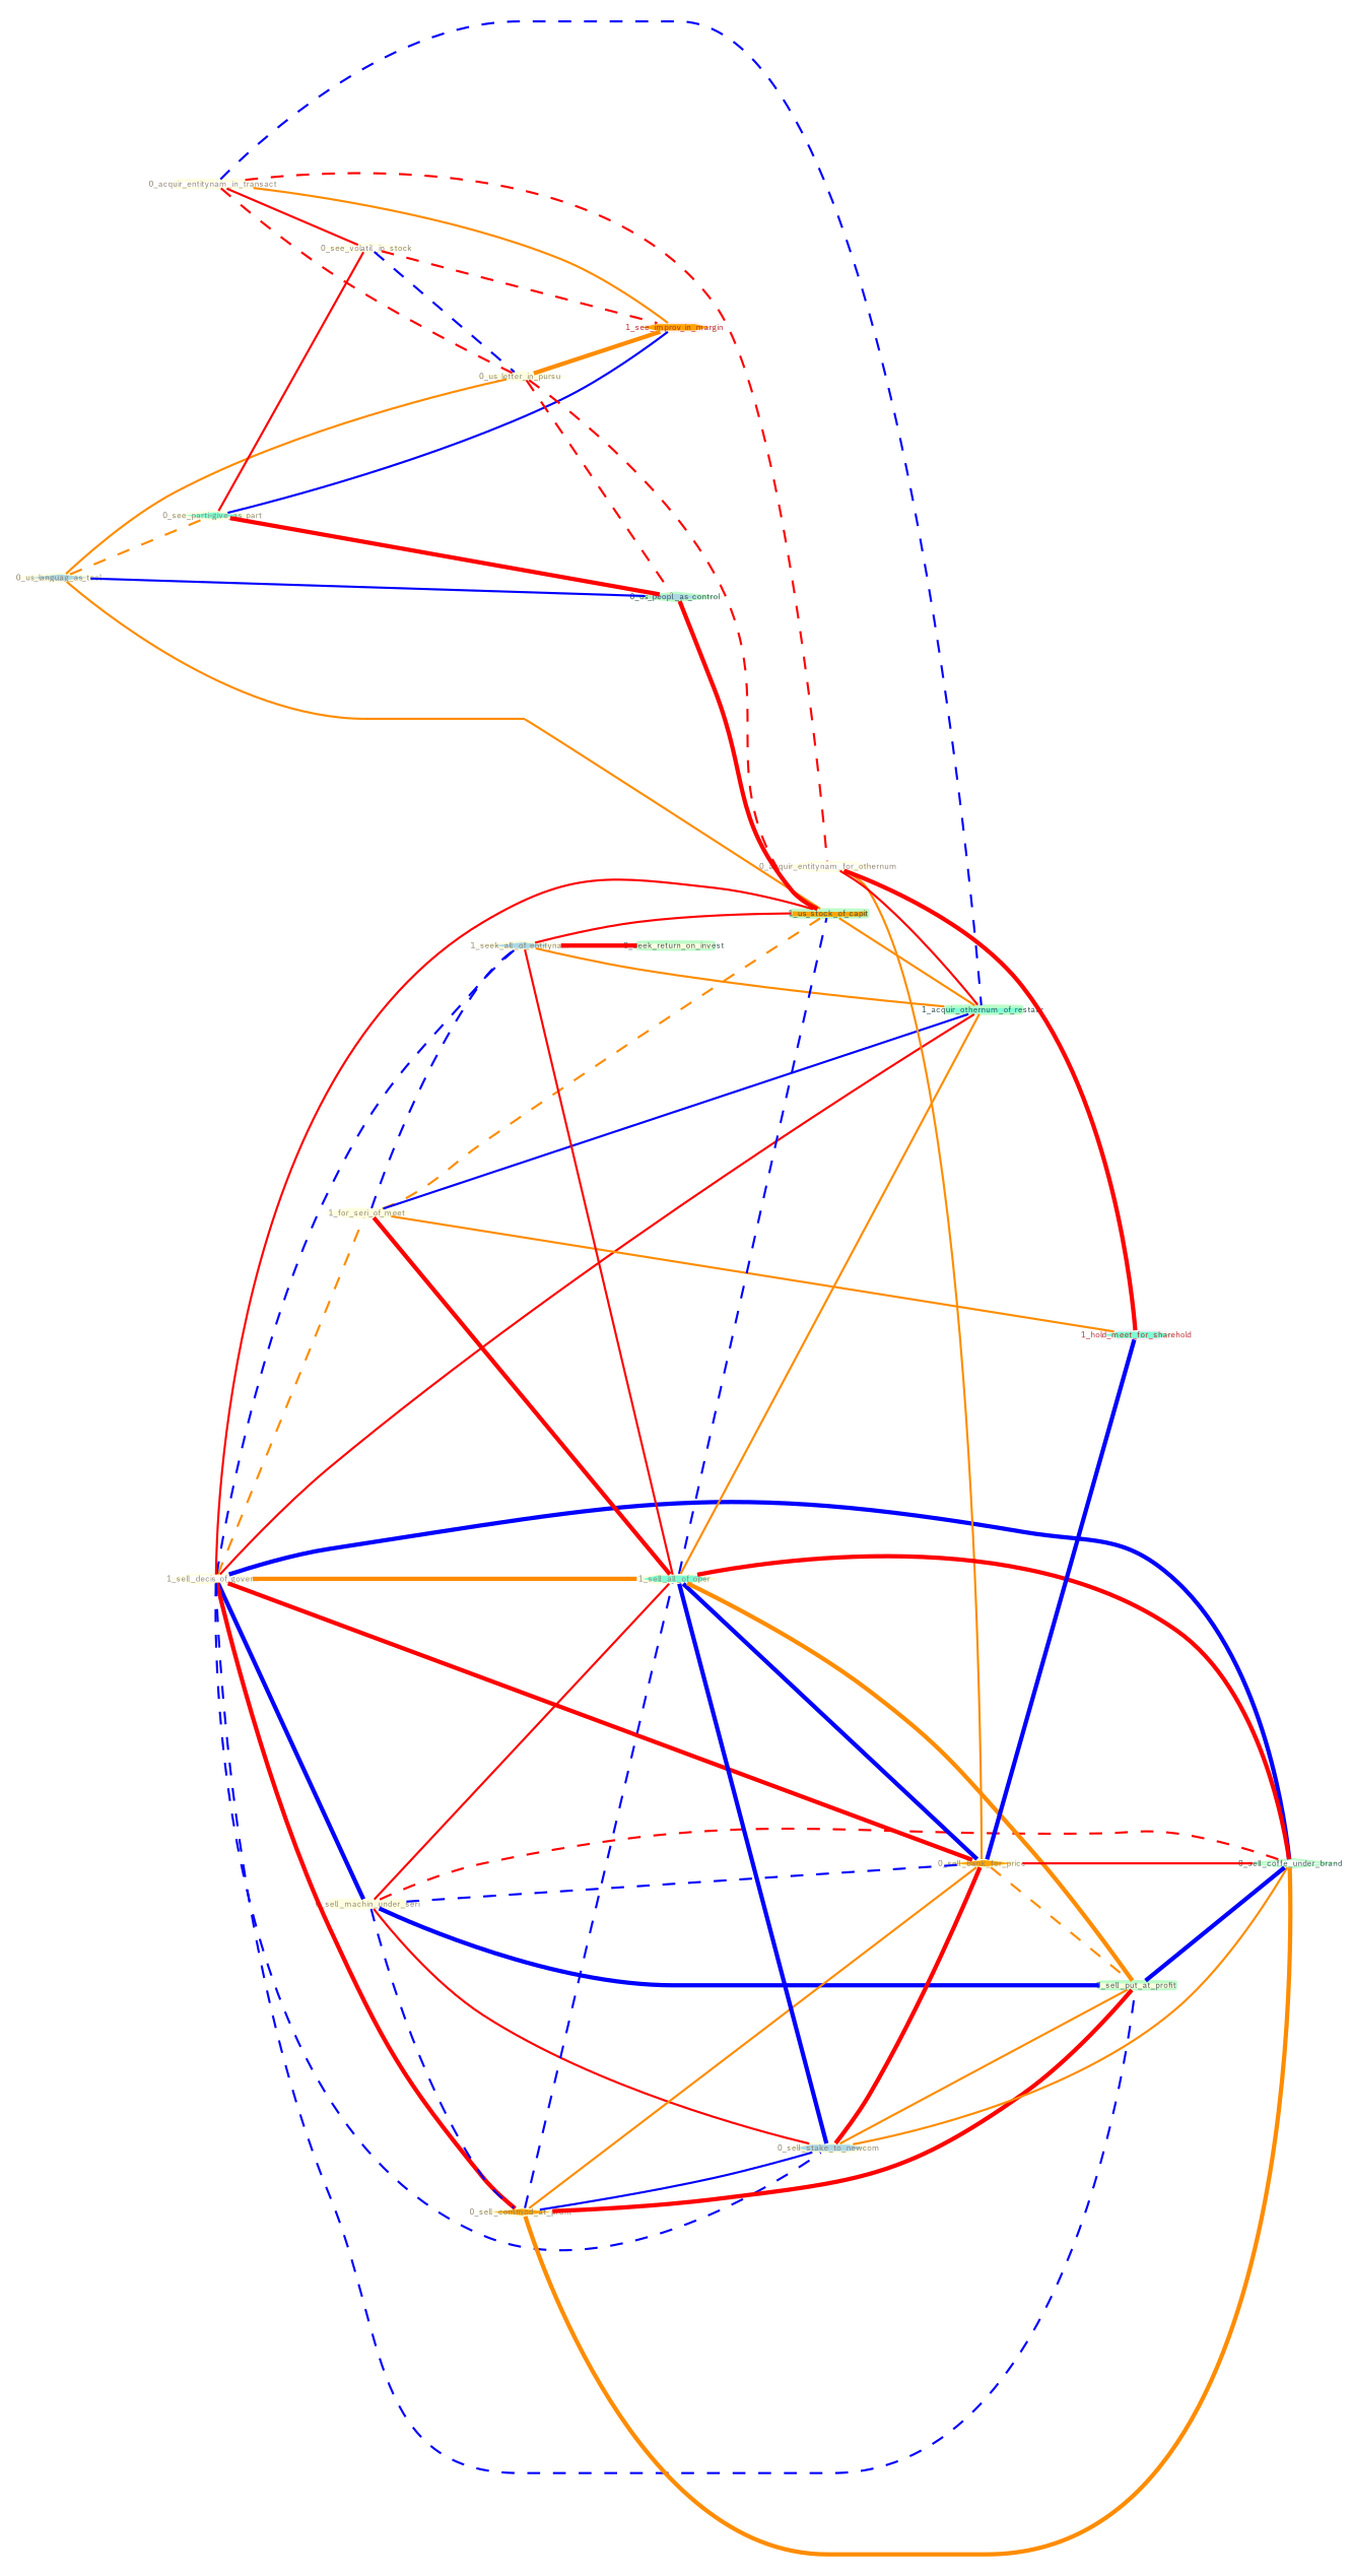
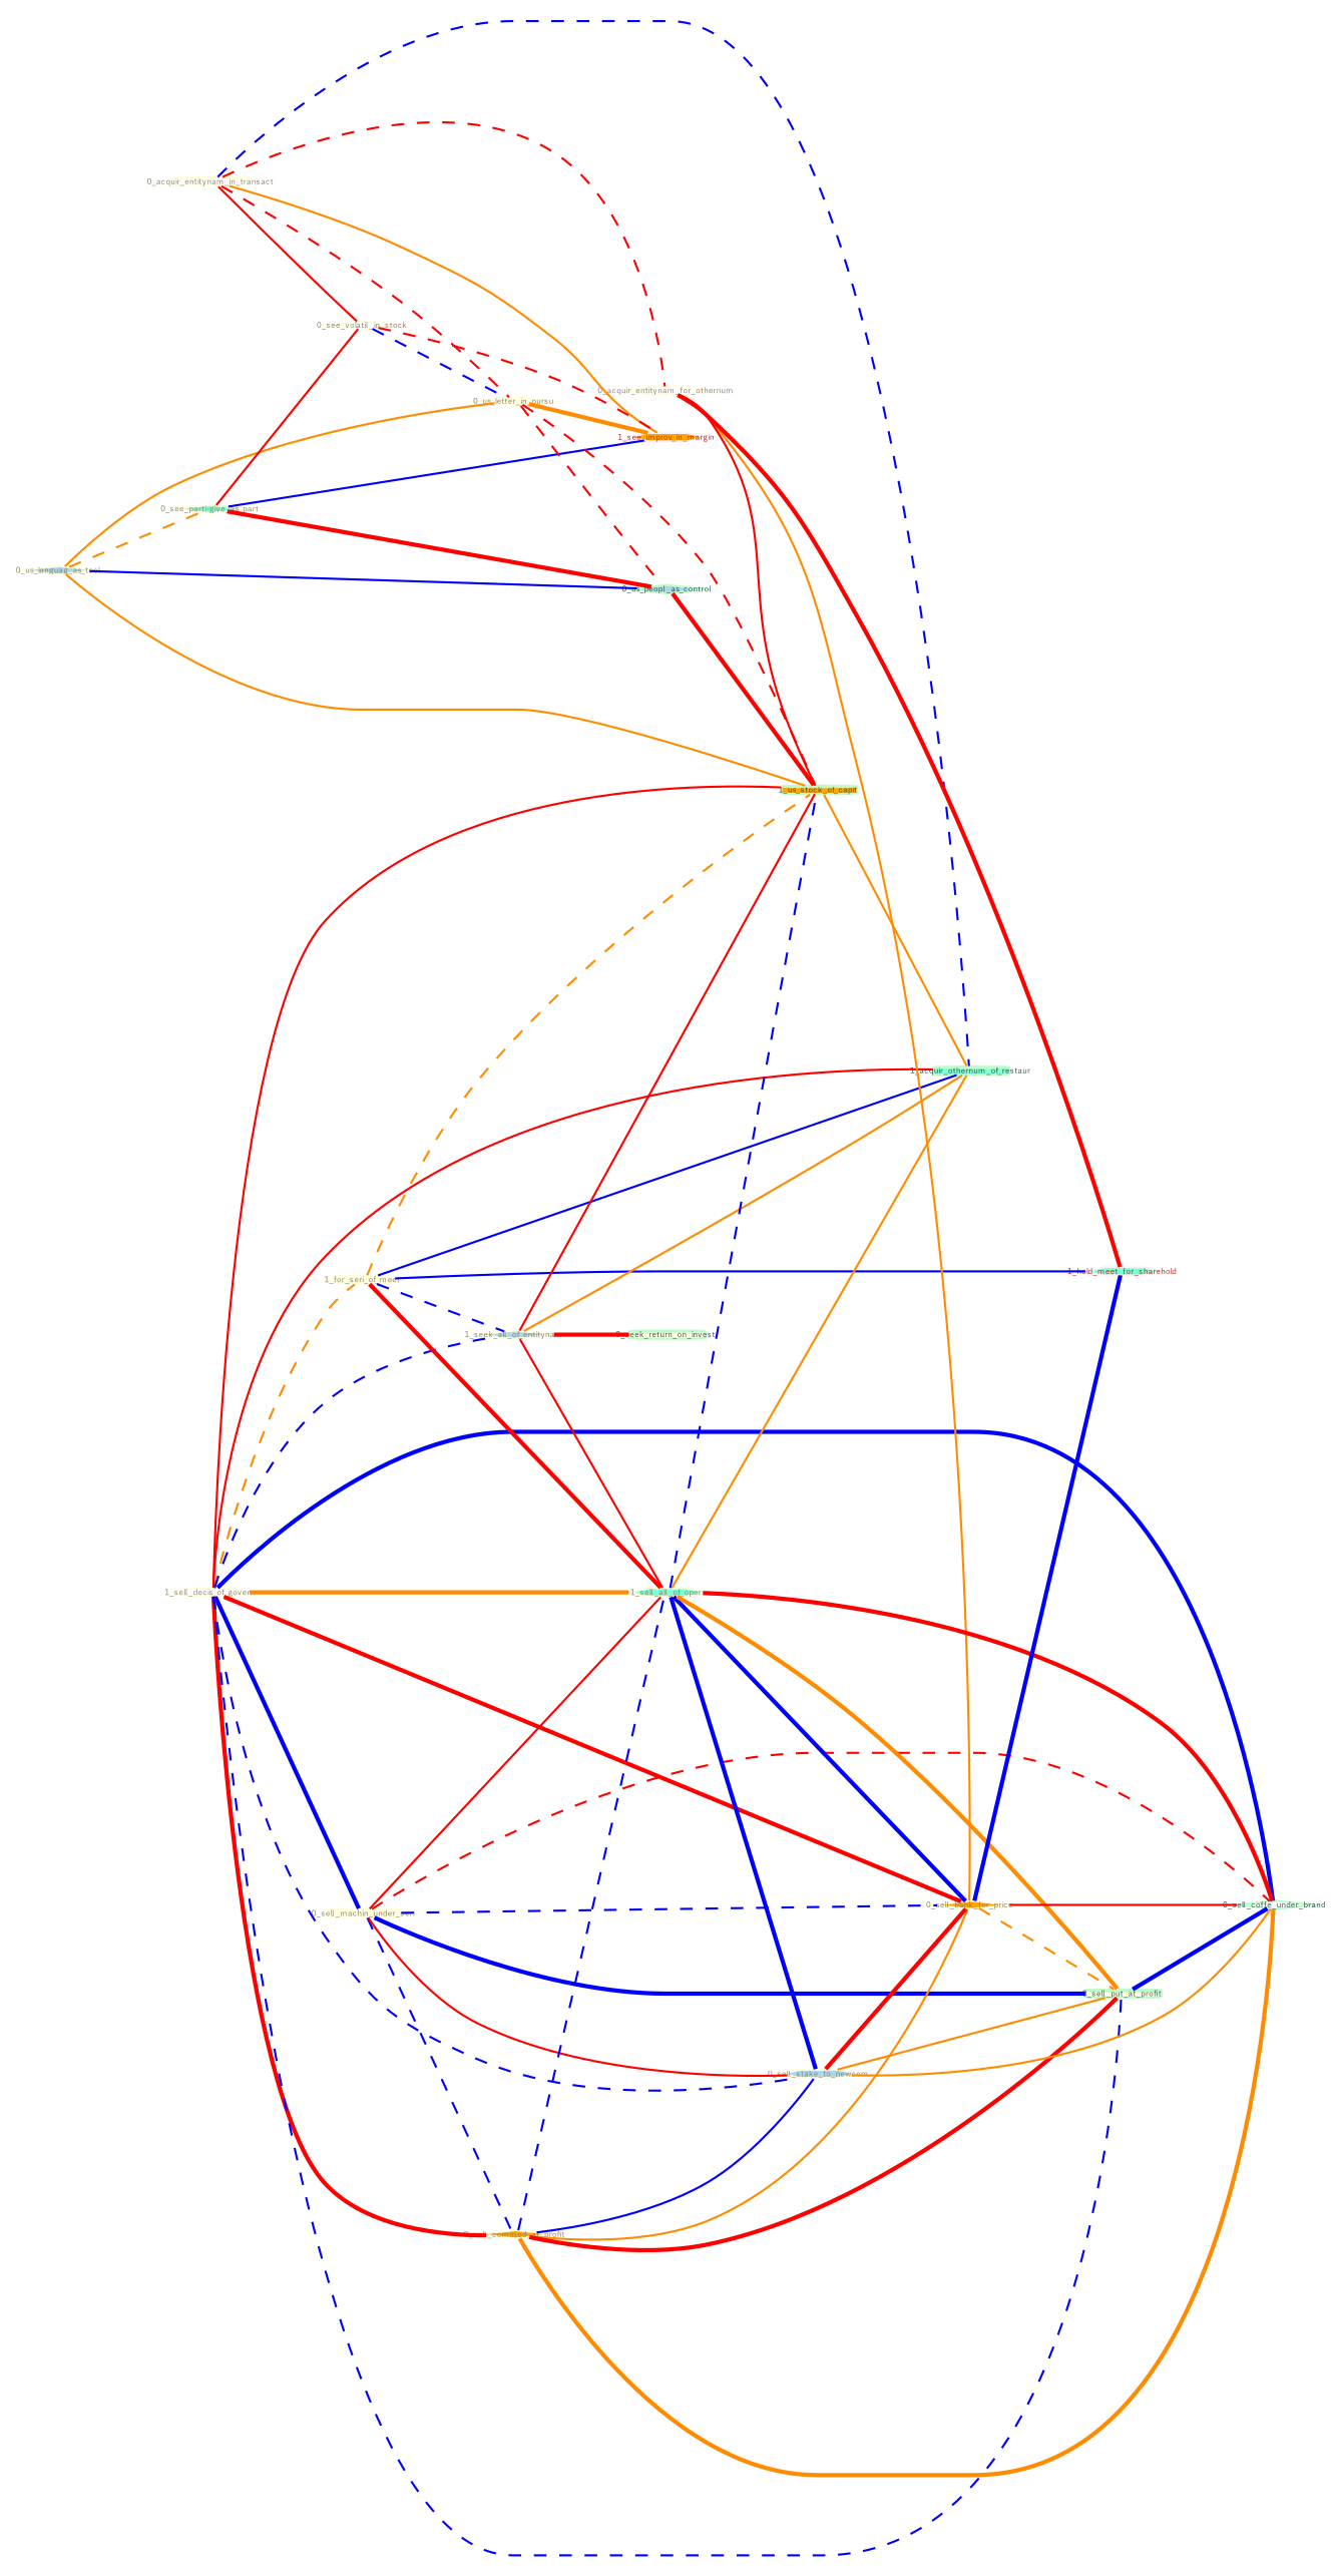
  graph {
    fontname="IBM Plex Sans"
    rankdir=LR
    node [color="#ffffe0" fillcolor=white fixedsize=true fontcolor="#8b7d6b" fontname="IBM Plex Sans" fontsize=4 shape=diamond style=filled]
    edge [color=red fontname="IBM Plex Sans" style=solid w=1]
    "0_us_languag_as_tool " [fillcolor=lightblue height=.06 width=.5]
    "0_acquir_entitynam_in_transact " [height=.06 shape=cylinder width=.5]
    "0_see_parti-give_as_part " [fillcolor=aquamarine height=.06 width=.5]
    "1_sell_decis_of_govern " [height=.06 shape=hexagon width=.5]
    n5 [fillcolor=lightyellow height=.06 label="0_sell_machin_under_seri" shape=cylinder width=.5]
    n6 [fillcolor=lightyellow height=.06 label="1_for_seri_of_meet" shape=hexagon width=.5]
    "0_sell_commod_at_profit " [fillcolor=orange height=.06 width=.5]
    "1_seek_all_of_entitynam " [fillcolor=lightblue height=.06 width=.5]
    "0_see_volatil_in_stock " [height=.06 width=.5]
    "0_acquir_entitynam_for_othernum " [height=.06 shape=hexagon width=.5]
    "1_sell_all_of_oper " [fillcolor=aquamarine height=.06 shape=hexagon width=.5]
    "0_us_letter_in_pursu " [fillcolor=lightyellow height=.06 width=.5]
    "0_sell_stake_to_newcom " [fillcolor=lightblue height=.06 shape=hexagon width=.5]
    "0_sell_bank_for_price " [fillcolor=orange height=.06 width=.5]
    "1_see_improv_in_margin " [color="#fff0f5" fillcolor=orange fontcolor="#b22222" height=.06 shape=hexagon width=.5]
    "1_hold_meet_for_sharehold " [color="#fff0f5" fillcolor=aquamarine fontcolor="#b22222" height=.06 shape=hexagon width=.5]
    "0_us_peopl_as_control " [color="#BDFCC9" fillcolor=lightblue fontcolor="#2f4f4f" height=.06 width=.5]
    "1_us_stock_of_capit " [color="#BDFCC9" fillcolor=orange fontcolor="#2f4f4f" height=.06 shape=cylinder width=.5]
    "1_acquir_othernum_of_restaur " [color="#BDFCC9" fillcolor=aquamarine fontcolor="#2f4f4f" height=.06 shape=cylinder width=.5]
    "0_sell_put_at_profit " [color="#BDFCC9" fillcolor=lightyellow fontcolor="#2f4f4f" height=.06 shape=cylinder width=.5]
    "0_sell_coffe_under_brand " [color="#BDFCC9" fontcolor="#2f4f4f" height=.06 width=.5]
    "0_seek_return_on_invest " [color="#BDFCC9" fillcolor=lightyellow fontcolor="#2f4f4f" height=.06 shape=cylinder width=.5]
    subgraph sub_1 {
      "0_us_languag_as_tool "
      "0_acquir_entitynam_in_transact "
      "0_see_parti-give_as_part "
      "1_sell_decis_of_govern "
      n5
      n6
      "0_sell_commod_at_profit "
      "1_seek_all_of_entitynam "
      "0_see_volatil_in_stock "
      "0_acquir_entitynam_for_othernum "
      "1_sell_all_of_oper "
      "0_us_letter_in_pursu "
      "0_sell_stake_to_newcom "
      "0_sell_bank_for_price "
    }
    subgraph sub_2 {
      "1_see_improv_in_margin "
      "1_hold_meet_for_sharehold "
    }
    "0_us_languag_as_tool " -- "0_see_parti-give_as_part " [color=darkorange style=dashed]
    "0_us_languag_as_tool " -- "0_us_letter_in_pursu " [color=darkorange]
    "0_us_languag_as_tool " -- "0_us_peopl_as_control " [color=blue w=2]
    "0_us_languag_as_tool " -- "1_us_stock_of_capit " [color=darkorange]
    "0_acquir_entitynam_in_transact " -- "0_see_volatil_in_stock "
    "0_acquir_entitynam_in_transact " -- "0_acquir_entitynam_for_othernum " [style=dashed w=2]
    "0_acquir_entitynam_in_transact " -- "0_us_letter_in_pursu " [style=dashed]
    "0_acquir_entitynam_in_transact " -- "1_see_improv_in_margin " [color=darkorange]
    "0_acquir_entitynam_in_transact " -- "1_acquir_othernum_of_restaur " [color=blue style=dashed]
    "0_see_parti-give_as_part " -- "0_see_volatil_in_stock "
    "0_see_parti-give_as_part " -- "1_see_improv_in_margin " [color=blue]
    "0_see_parti-give_as_part " -- "0_us_peopl_as_control " [style=bold]
    "1_sell_decis_of_govern " -- n5 [color=blue style=bold]
    "1_sell_decis_of_govern " -- n6 [color=darkorange style=dashed]
    "1_sell_decis_of_govern " -- "0_sell_commod_at_profit " [style=bold]
    "1_sell_decis_of_govern " -- "1_seek_all_of_entitynam " [color=blue style=dashed]
    "1_sell_decis_of_govern " -- "1_sell_all_of_oper " [color=darkorange style=bold w=2]
    "1_sell_decis_of_govern " -- "0_sell_stake_to_newcom " [color=blue style=dashed]
    "1_sell_decis_of_govern " -- "0_sell_bank_for_price " [style=bold]
    "1_sell_decis_of_govern " -- "1_us_stock_of_capit "
    "1_sell_decis_of_govern " -- "1_acquir_othernum_of_restaur "
    "1_sell_decis_of_govern " -- "0_sell_put_at_profit " [color=blue style=dashed]
    "1_sell_decis_of_govern " -- "0_sell_coffe_under_brand " [color=blue style=bold]
    n5 -- "0_sell_commod_at_profit " [color=blue style=dashed]
    n5 -- "1_sell_all_of_oper "
    n5 -- "0_sell_stake_to_newcom "
    n5 -- "0_sell_bank_for_price " [color=blue style=dashed]
    n5 -- "0_sell_put_at_profit " [color=blue style=bold]
    n5 -- "0_sell_coffe_under_brand " [style=dashed w=2]
    n6 -- "1_seek_all_of_entitynam " [color=blue style=dashed]
    n6 -- "1_sell_all_of_oper " [style=bold]
-   n6 -- "1_hold_meet_for_sharehold " [color=darkorange]
+   n6 -- "1_hold_meet_for_sharehold " [color=blue]
    n6 -- "1_us_stock_of_capit " [color=darkorange style=dashed]
    n6 -- "1_acquir_othernum_of_restaur " [color=blue]
    "0_sell_commod_at_profit " -- "1_sell_all_of_oper " [color=blue style=dashed]
    "0_sell_commod_at_profit " -- "0_sell_stake_to_newcom " [color=blue]
    "0_sell_commod_at_profit " -- "0_sell_bank_for_price " [color=darkorange]
    "0_sell_commod_at_profit " -- "0_sell_put_at_profit " [style=bold w=3]
    "0_sell_commod_at_profit " -- "0_sell_coffe_under_brand " [color=darkorange style=bold]
    "1_seek_all_of_entitynam " -- "1_sell_all_of_oper " [w=2]
    "1_seek_all_of_entitynam " -- "1_us_stock_of_capit "
    "1_seek_all_of_entitynam " -- "1_acquir_othernum_of_restaur " [color=darkorange]
    "1_seek_all_of_entitynam " -- "0_seek_return_on_invest " [style=bold]
    "0_see_volatil_in_stock " -- "0_us_letter_in_pursu " [color=blue style=dashed]
    "0_see_volatil_in_stock " -- "1_see_improv_in_margin " [style=dashed w=2]
    "0_acquir_entitynam_for_othernum " -- "0_sell_bank_for_price " [color=darkorange]
    "0_acquir_entitynam_for_othernum " -- "1_hold_meet_for_sharehold " [style=bold]
-   "0_acquir_entitynam_for_othernum " -- "1_acquir_othernum_of_restaur "
+   "0_acquir_entitynam_for_othernum " -- "1_us_stock_of_capit "
    "1_sell_all_of_oper " -- "0_sell_stake_to_newcom " [color=blue style=bold]
    "1_sell_all_of_oper " -- "0_sell_bank_for_price " [color=blue style=bold]
    "1_sell_all_of_oper " -- "1_us_stock_of_capit " [color=blue style=dashed]
    "1_sell_all_of_oper " -- "1_acquir_othernum_of_restaur " [color=darkorange]
    "1_sell_all_of_oper " -- "0_sell_put_at_profit " [color=darkorange style=bold]
    "1_sell_all_of_oper " -- "0_sell_coffe_under_brand " [style=bold]
    "0_us_letter_in_pursu " -- "1_see_improv_in_margin " [color=darkorange style=bold]
    "0_us_letter_in_pursu " -- "0_us_peopl_as_control " [style=dashed]
    "0_us_letter_in_pursu " -- "1_us_stock_of_capit " [style=dashed]
    "0_sell_stake_to_newcom " -- "0_sell_bank_for_price " [style=bold]
    "0_sell_stake_to_newcom " -- "0_sell_put_at_profit " [color=darkorange]
    "0_sell_stake_to_newcom " -- "0_sell_coffe_under_brand " [color=darkorange]
    "0_sell_bank_for_price " -- "1_hold_meet_for_sharehold " [color=blue style=bold]
    "0_sell_bank_for_price " -- "0_sell_put_at_profit " [color=darkorange style=dashed]
    "0_sell_bank_for_price " -- "0_sell_coffe_under_brand "
    "0_us_peopl_as_control " -- "1_us_stock_of_capit " [style=bold]
    "1_us_stock_of_capit " -- "1_acquir_othernum_of_restaur " [color=darkorange]
    "0_sell_put_at_profit " -- "0_sell_coffe_under_brand " [color=blue style=bold]
  }
